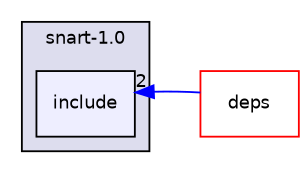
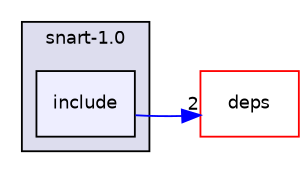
  digraph {
    compound=true
    rankdir=LR
    node [fontname=Helvetica fontsize=10 shape=box style=filled]
    n1 [fillcolor="#eeeeff" label=include pencolor=black]
    n2 [color=red fillcolor=white label=deps]
    subgraph cluster_1 {
      bgcolor="#ddddee"
      fontname=Helvetica
      fontsize=10
      label="snart-1.0"
      pencolor=black
      n1
    }
-   n2 -> n1 [headlabel=2 labeldistance=1.5 labelfontname=Helvetica labelfontsize=10 color=blue]
+   n1 -> n2 [headlabel=2 labeldistance=1.5 labelfontname=Helvetica labelfontsize=10 color=blue]
  }
